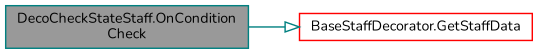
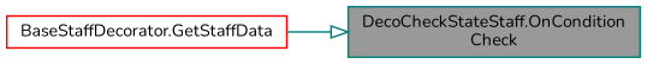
  digraph {
    rankdir=LR
    fontname=Nunito
    node [fontname=Nunito fontsize=10 shape=box style=filled]
    n1 [color=teal fillcolor=grey60 fontcolor=black height=0.2 label="DecoCheckStateStaff.OnCondition\lCheck" width=0.4]
    n2 [color=red fillcolor=white height=0.2 label="BaseStaffDecorator.GetStaffData" width=0.4]
-   n1 -> n2 [color=teal fontname=Nunito fontsize=10 labelfontname=Helvetica labelfontsize=10 style=solid arrowhead=onormal]
+   n2 -> n1 [color=teal fontname=Nunito fontsize=10 labelfontname=Helvetica labelfontsize=10 style=solid arrowhead=onormal]
  }
